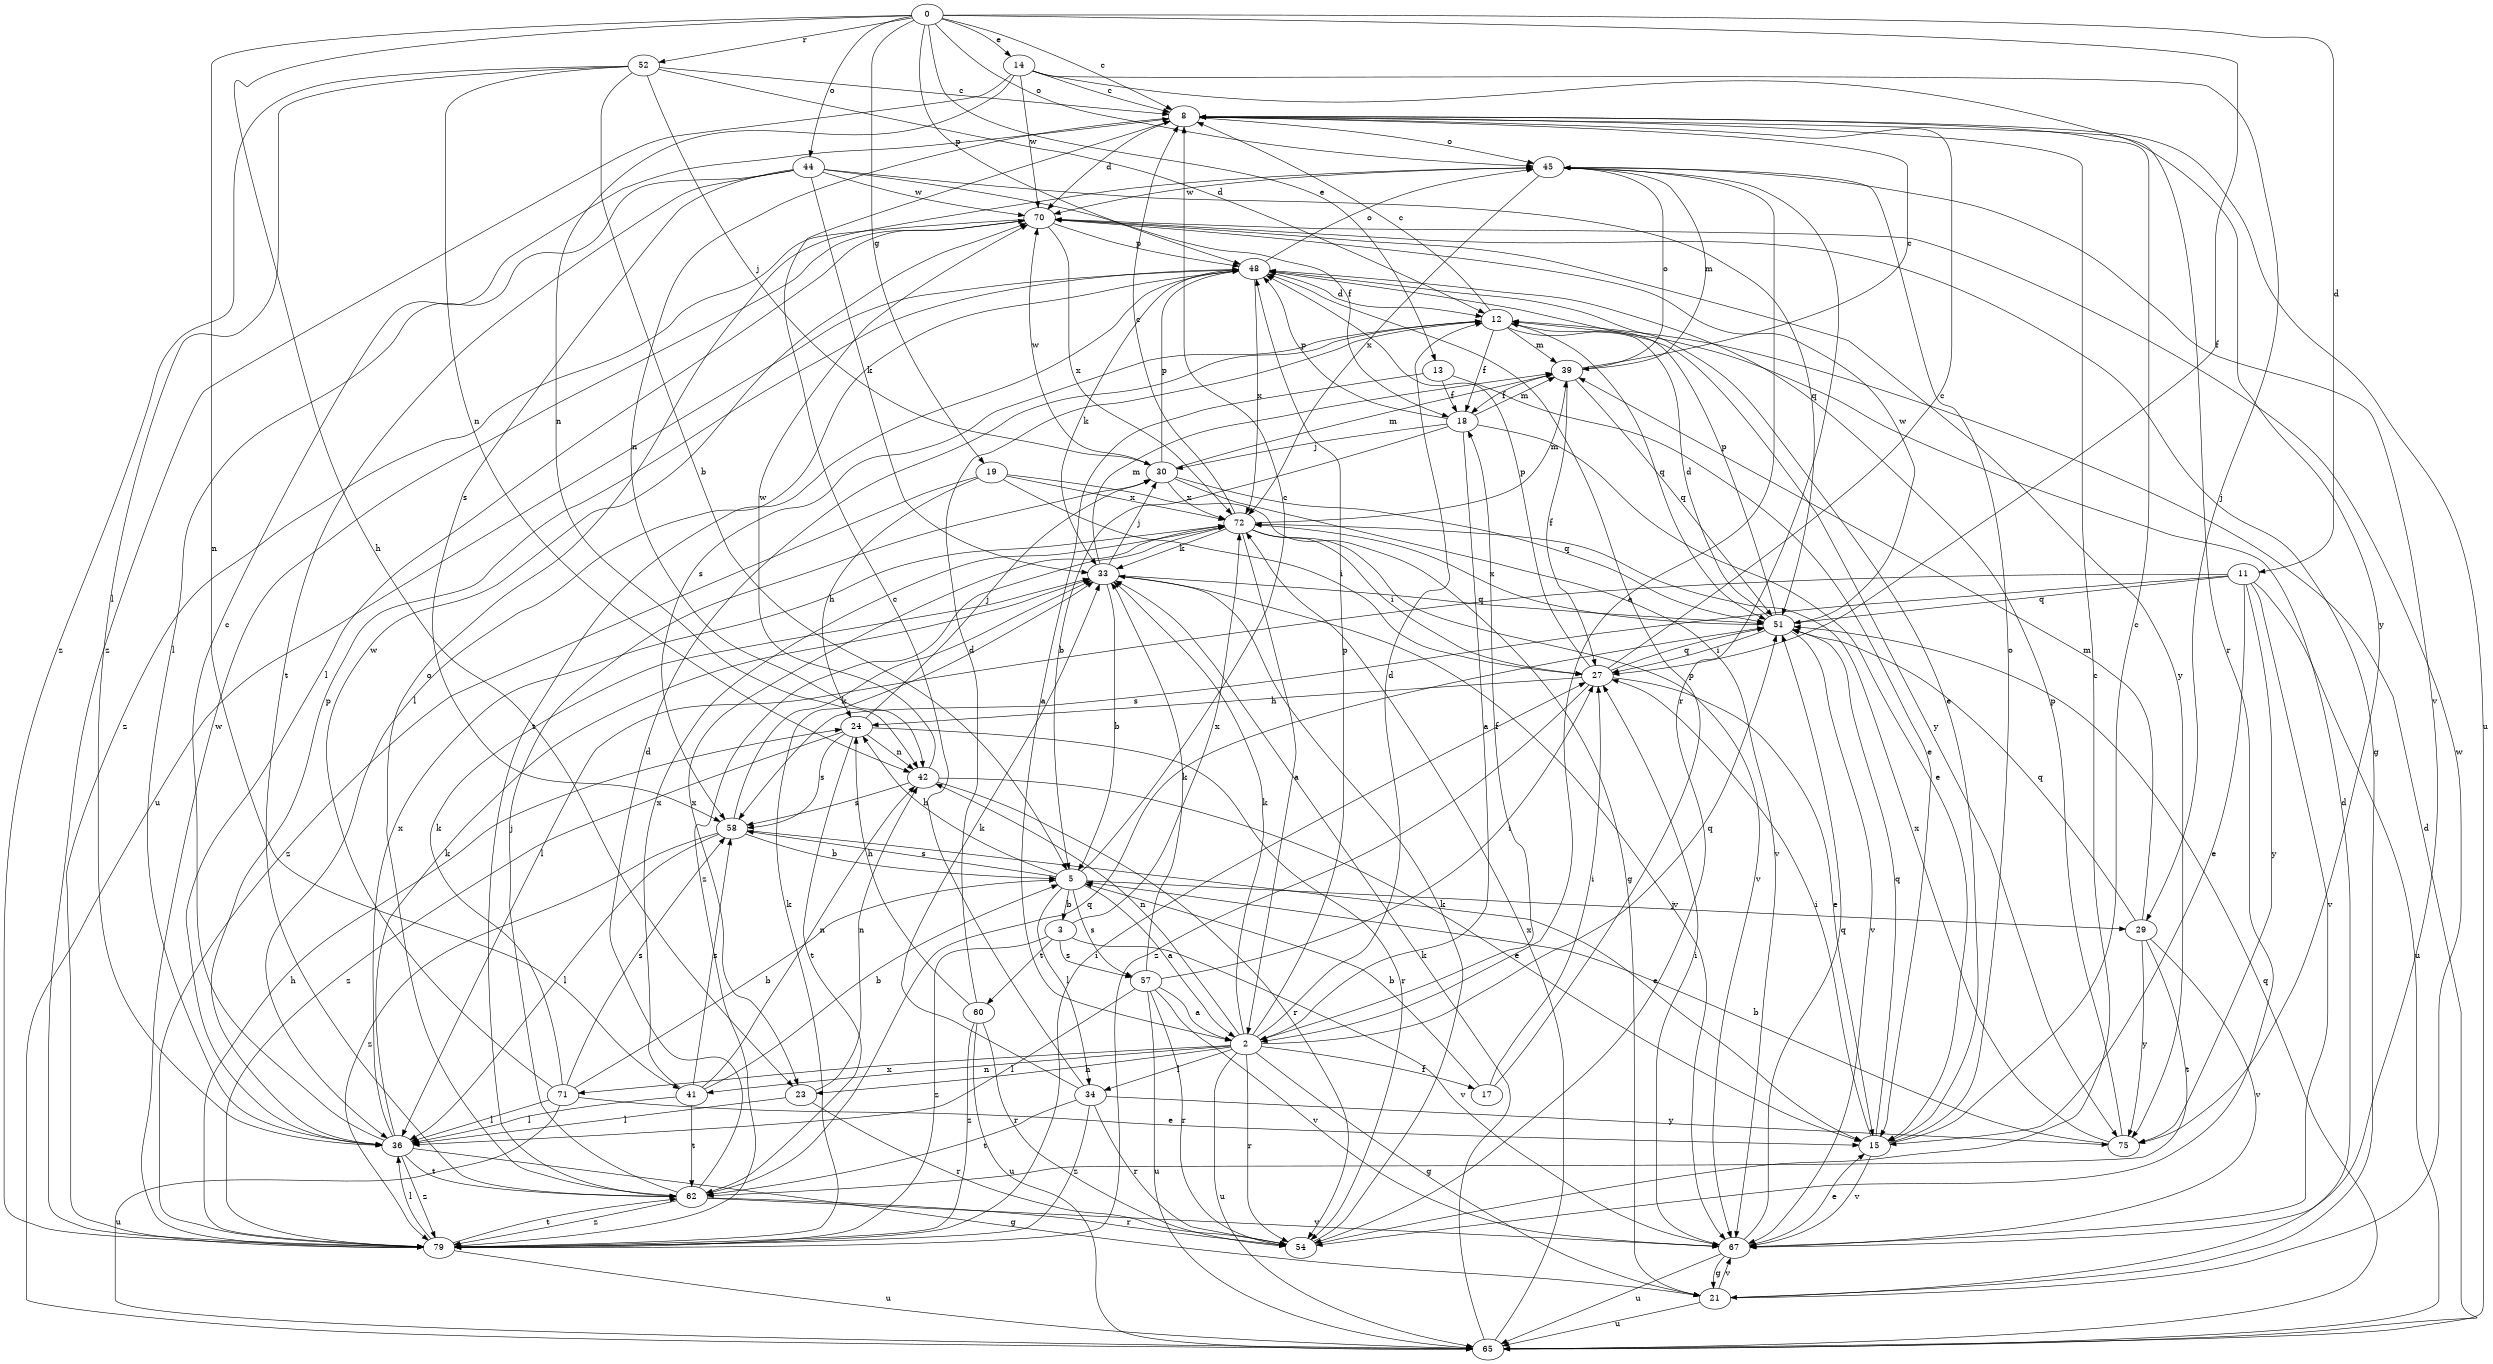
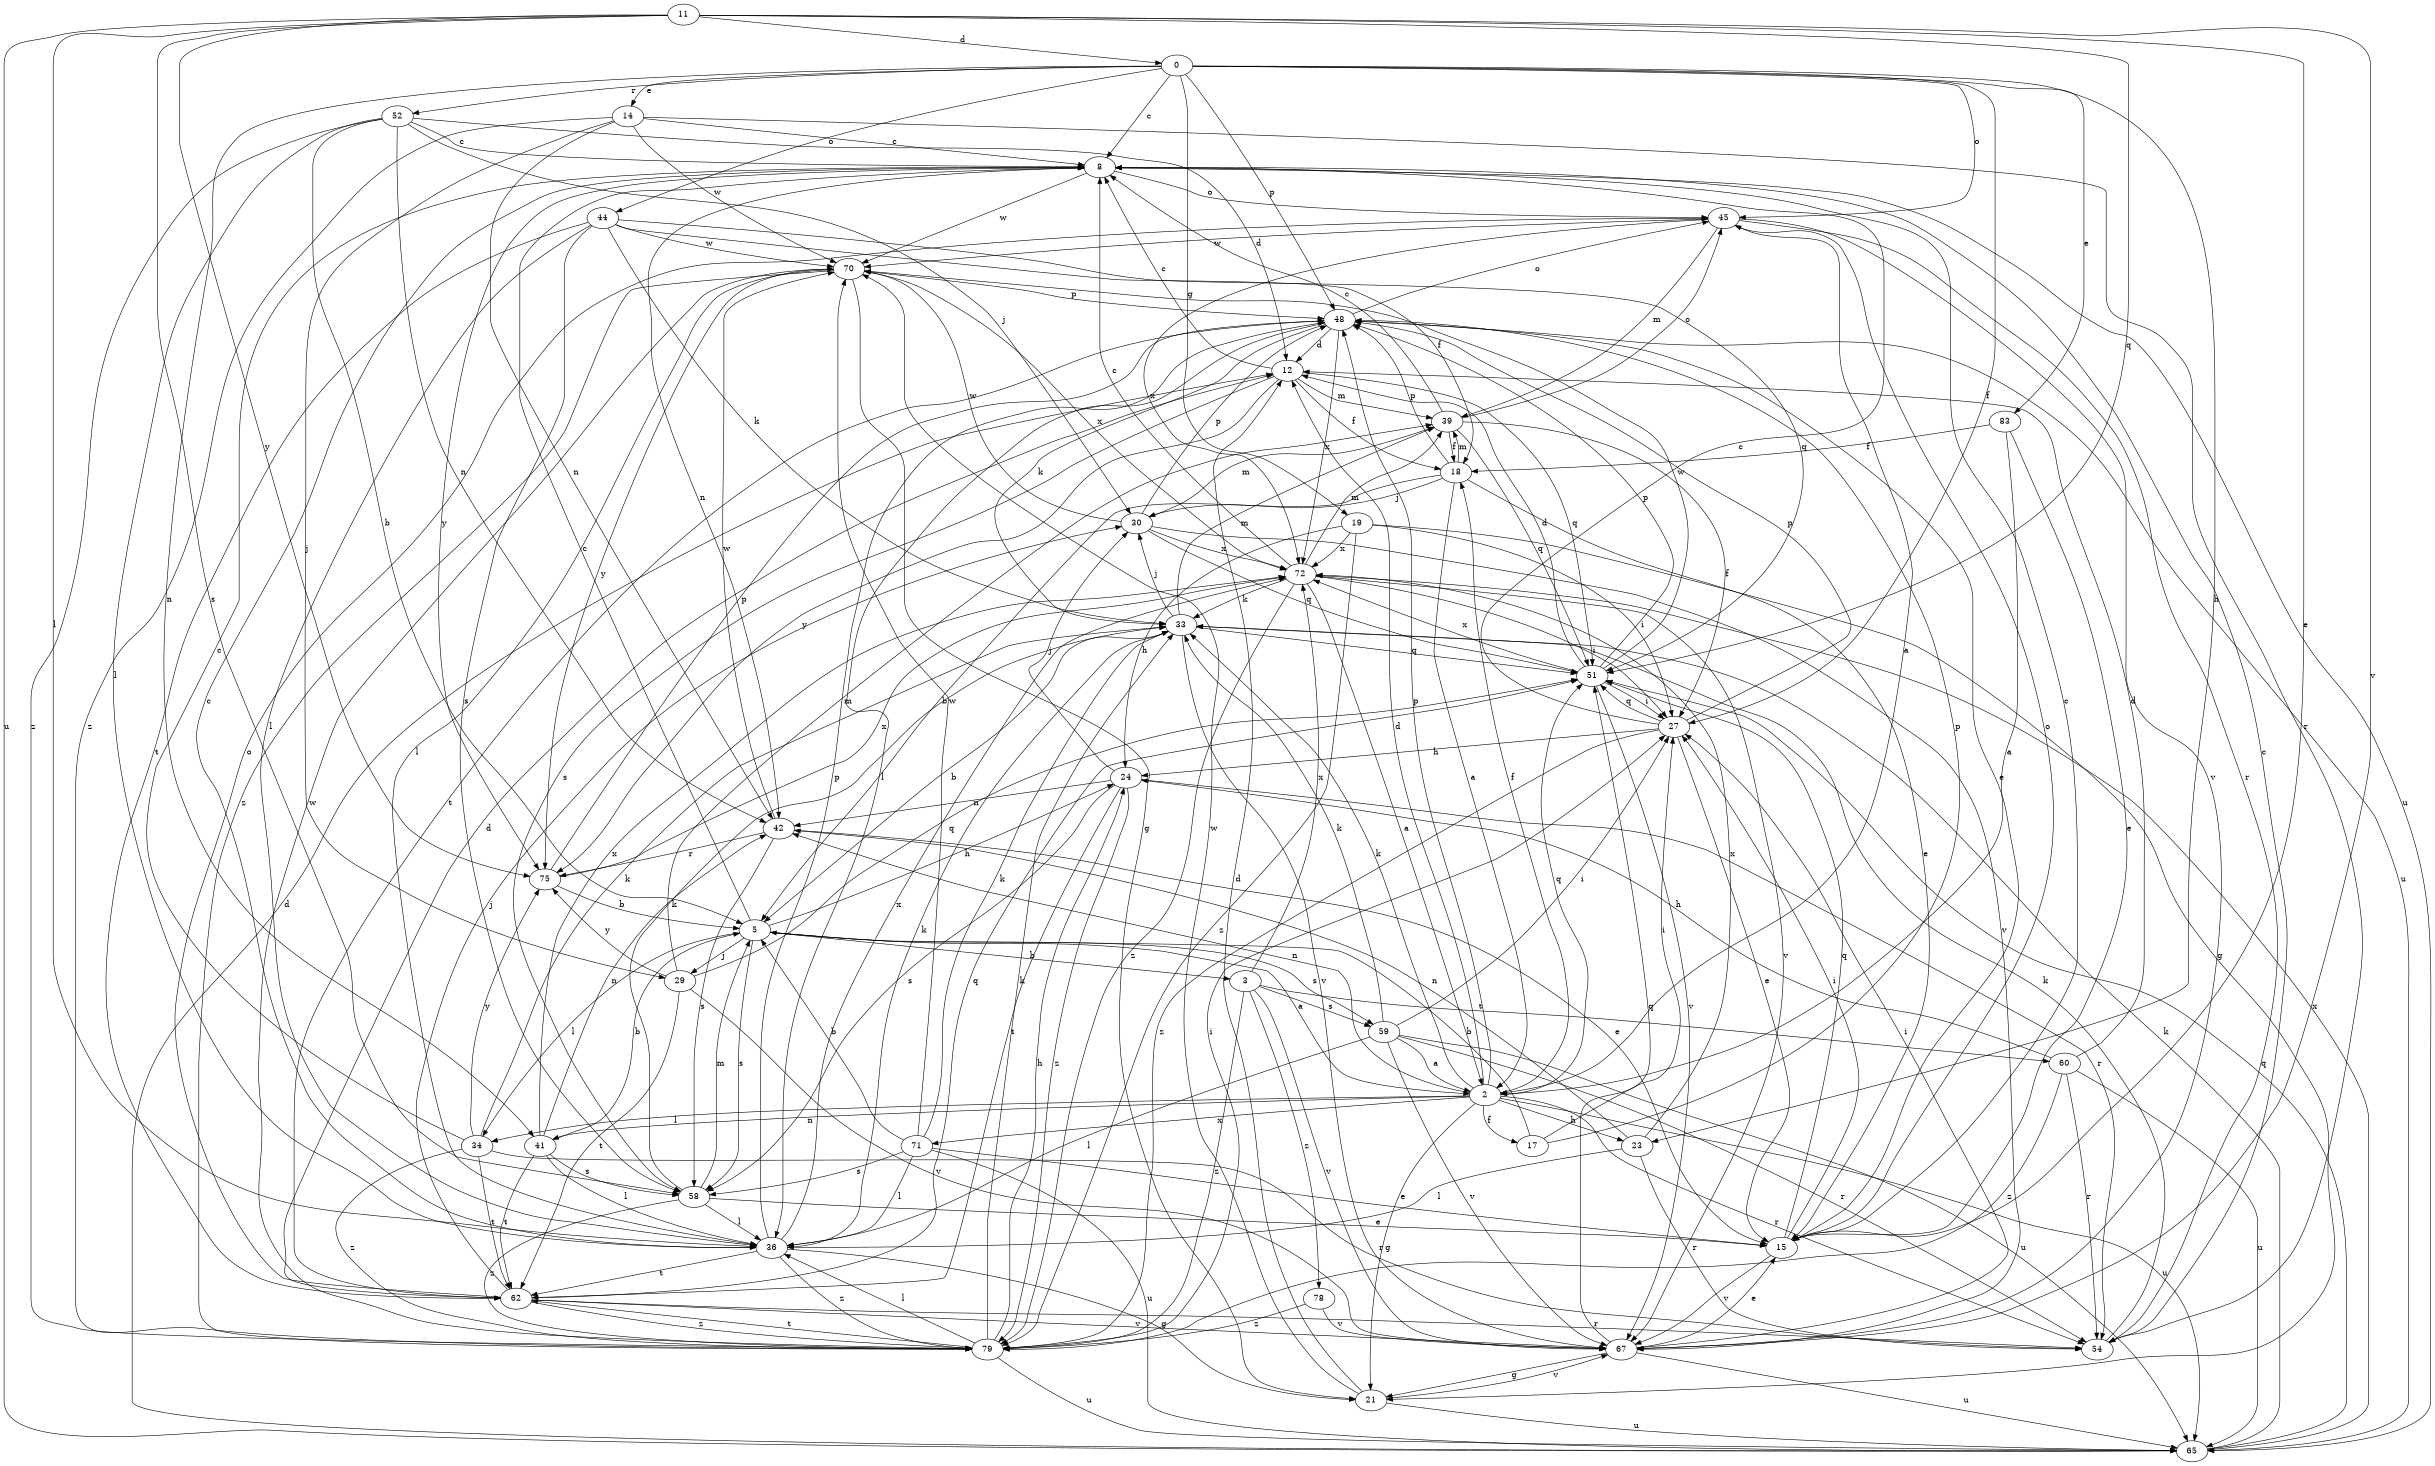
  strict digraph {
    0
    8
    11
-   13
+   13 [label=83]
    14
    19
    23
    27
    41
    44
    45
    48
    52
    42
    65
    70
    75
    51
    67
    58
    15
    36
    2
    18
    54
    79
    29
    21
    72
    24
    5
    62
    33
    39
    12
    30
    17
    34
    71
    3
-   57
+   57 [label=59]
    60
+   78
    0 -> 8 [label=c]
-   0 -> 11 [label=d]
+   11 -> 0 [label=d]
    0 -> 13 [label=e]
    0 -> 14 [label=e]
    0 -> 19 [label=g]
    0 -> 23 [label=h]
    0 -> 27 [label=f]
    0 -> 41 [label=n]
    0 -> 44 [label=o]
    0 -> 45 [label=o]
    0 -> 48 [label=p]
    0 -> 52 [label=r]
    8 -> 45 [label=o]
    8 -> 42 [label=n]
    8 -> 65 [label=u]
-   8 -> 70 [label=d]
+   8 -> 70 [label=w]
    8 -> 75 [label=y]
    11 -> 65 [label=u]
    11 -> 75 [label=y]
    11 -> 51 [label=q]
    11 -> 67 [label=v]
    11 -> 58 [label=s]
    11 -> 15 [label=e]
    11 -> 36 [label=l]
    13 -> 15 [label=e]
    13 -> 2 [label=a]
    13 -> 18 [label=f]
    14 -> 8 [label=c]
    14 -> 42 [label=n]
    14 -> 70 [label=w]
    14 -> 54 [label=r]
    14 -> 79 [label=z]
    14 -> 29 [label=j]
    19 -> 27 [label=i]
    19 -> 79 [label=z]
    19 -> 21 [label=g]
    19 -> 72 [label=x]
    19 -> 24 [label=h]
    23 -> 42 [label=n]
    23 -> 36 [label=l]
    23 -> 54 [label=r]
-   72 -> 23 [label=x]
+   23 -> 72 [label=x]
    27 -> 8 [label=c]
    27 -> 48 [label=p]
    27 -> 51 [label=q]
    27 -> 15 [label=e]
    27 -> 79 [label=z]
    27 -> 24 [label=h]
    41 -> 42 [label=n]
    41 -> 58 [label=s]
    41 -> 36 [label=l]
    41 -> 72 [label=x]
    41 -> 5 [label=b]
    41 -> 62 [label=t]
    44 -> 70 [label=w]
    44 -> 51 [label=q]
    44 -> 58 [label=s]
    44 -> 36 [label=l]
    44 -> 18 [label=f]
    44 -> 62 [label=t]
    44 -> 33 [label=k]
    45 -> 70 [label=w]
    45 -> 67 [label=v]
    45 -> 2 [label=a]
    45 -> 54 [label=r]
    45 -> 72 [label=x]
    45 -> 39 [label=m]
    48 -> 45 [label=o]
    48 -> 65 [label=u]
    48 -> 15 [label=e]
    48 -> 36 [label=l]
    48 -> 72 [label=x]
    48 -> 62 [label=t]
    48 -> 33 [label=k]
    48 -> 12 [label=d]
    52 -> 8 [label=c]
    52 -> 42 [label=n]
    52 -> 36 [label=l]
    52 -> 79 [label=z]
    52 -> 5 [label=b]
    52 -> 12 [label=d]
    52 -> 30 [label=j]
    42 -> 70 [label=w]
    42 -> 58 [label=s]
    42 -> 15 [label=e]
-   42 -> 54 [label=r]
+   42 -> 75 [label=r]
    65 -> 51 [label=q]
    65 -> 72 [label=x]
    65 -> 33 [label=k]
    65 -> 12 [label=d]
    70 -> 48 [label=p]
    70 -> 75 [label=y]
    70 -> 36 [label=l]
    70 -> 79 [label=z]
    70 -> 21 [label=g]
    70 -> 72 [label=x]
    75 -> 48 [label=p]
    75 -> 72 [label=x]
    75 -> 5 [label=b]
    51 -> 27 [label=i]
    51 -> 48 [label=p]
    51 -> 70 [label=w]
    51 -> 67 [label=v]
    51 -> 72 [label=x]
    51 -> 12 [label=d]
    67 -> 27 [label=i]
    67 -> 65 [label=u]
    67 -> 51 [label=q]
    67 -> 15 [label=e]
    67 -> 21 [label=g]
    58 -> 15 [label=e]
    58 -> 36 [label=l]
    58 -> 79 [label=z]
-   58 -> 5 [label=b]
+   58 -> 5 [label=m]
    58 -> 33 [label=k]
    15 -> 8 [label=c]
    15 -> 27 [label=i]
    15 -> 45 [label=o]
    15 -> 51 [label=q]
    15 -> 67 [label=v]
    36 -> 8 [label=c]
    36 -> 48 [label=p]
    36 -> 79 [label=z]
    36 -> 21 [label=g]
    36 -> 72 [label=x]
    36 -> 62 [label=t]
    36 -> 33 [label=k]
    2 -> 23 [label=h]
    2 -> 41 [label=n]
    2 -> 48 [label=p]
    2 -> 42 [label=n]
    2 -> 65 [label=u]
    2 -> 51 [label=q]
    2 -> 18 [label=f]
    2 -> 54 [label=r]
    2 -> 21 [label=g]
    2 -> 33 [label=k]
    2 -> 12 [label=d]
    2 -> 17 [label=f]
    2 -> 34 [label=l]
    2 -> 71 [label=x]
    18 -> 48 [label=p]
    18 -> 15 [label=e]
    18 -> 2 [label=a]
    18 -> 5 [label=b]
    18 -> 39 [label=m]
    18 -> 30 [label=j]
    54 -> 8 [label=c]
    54 -> 33 [label=k]
    79 -> 27 [label=i]
    79 -> 65 [label=u]
    79 -> 70 [label=w]
    79 -> 36 [label=l]
    79 -> 24 [label=h]
    79 -> 62 [label=t]
    79 -> 33 [label=k]
    29 -> 75 [label=y]
    29 -> 51 [label=q]
    29 -> 67 [label=v]
    29 -> 62 [label=t]
    29 -> 39 [label=m]
    21 -> 65 [label=u]
    21 -> 70 [label=w]
    21 -> 67 [label=v]
    21 -> 12 [label=d]
    72 -> 8 [label=c]
    72 -> 27 [label=i]
    72 -> 67 [label=v]
    72 -> 2 [label=a]
    72 -> 79 [label=z]
    72 -> 33 [label=k]
    72 -> 39 [label=m]
    24 -> 42 [label=n]
    24 -> 58 [label=s]
    24 -> 54 [label=r]
    24 -> 79 [label=z]
    24 -> 62 [label=t]
    24 -> 30 [label=j]
    5 -> 8 [label=c]
    5 -> 58 [label=s]
    5 -> 2 [label=a]
    5 -> 29 [label=j]
    5 -> 24 [label=h]
    5 -> 34 [label=l]
    5 -> 3 [label=b]
    5 -> 57 [label=s]
    62 -> 45 [label=o]
    62 -> 51 [label=q]
    62 -> 67 [label=v]
    62 -> 54 [label=r]
    62 -> 79 [label=z]
    62 -> 12 [label=d]
    62 -> 30 [label=j]
    33 -> 51 [label=q]
    33 -> 67 [label=v]
    33 -> 5 [label=b]
    33 -> 39 [label=m]
    33 -> 30 [label=j]
    39 -> 8 [label=c]
    39 -> 27 [label=f]
    39 -> 45 [label=o]
    39 -> 51 [label=q]
    39 -> 18 [label=f]
    12 -> 8 [label=c]
    12 -> 75 [label=y]
    12 -> 51 [label=q]
    12 -> 58 [label=s]
    12 -> 18 [label=f]
    12 -> 39 [label=m]
    30 -> 48 [label=p]
    30 -> 70 [label=w]
    30 -> 51 [label=q]
    30 -> 67 [label=v]
    30 -> 72 [label=x]
    30 -> 39 [label=m]
    17 -> 27 [label=i]
    17 -> 48 [label=p]
    17 -> 5 [label=b]
    34 -> 8 [label=c]
    34 -> 75 [label=y]
    34 -> 54 [label=r]
    34 -> 79 [label=z]
    34 -> 62 [label=t]
    34 -> 33 [label=k]
    71 -> 65 [label=u]
    71 -> 70 [label=w]
    71 -> 58 [label=s]
    71 -> 15 [label=e]
    71 -> 36 [label=l]
    71 -> 5 [label=b]
    71 -> 33 [label=k]
    3 -> 67 [label=v]
    3 -> 79 [label=z]
    3 -> 72 [label=x]
    3 -> 57 [label=s]
    3 -> 60 [label=t]
+   3 -> 78 [label=z]
    57 -> 27 [label=i]
    57 -> 65 [label=u]
    57 -> 67 [label=v]
    57 -> 36 [label=l]
    57 -> 2 [label=a]
    57 -> 54 [label=r]
    57 -> 33 [label=k]
    60 -> 65 [label=u]
    60 -> 54 [label=r]
    60 -> 79 [label=z]
    60 -> 24 [label=h]
    60 -> 12 [label=d]
+   78 -> 67 [label=v]
+   78 -> 79 [label=z]
  }
